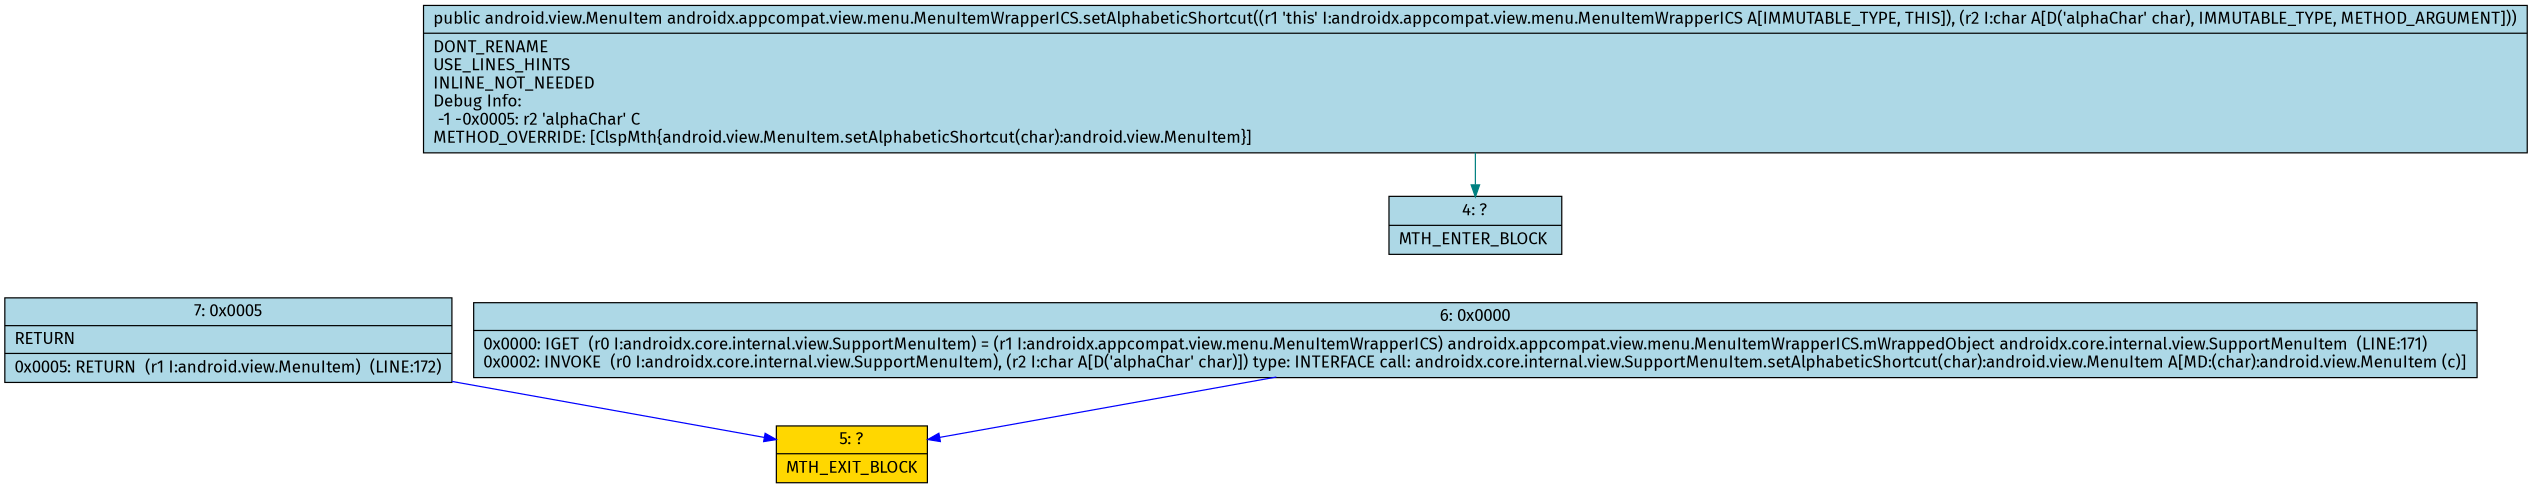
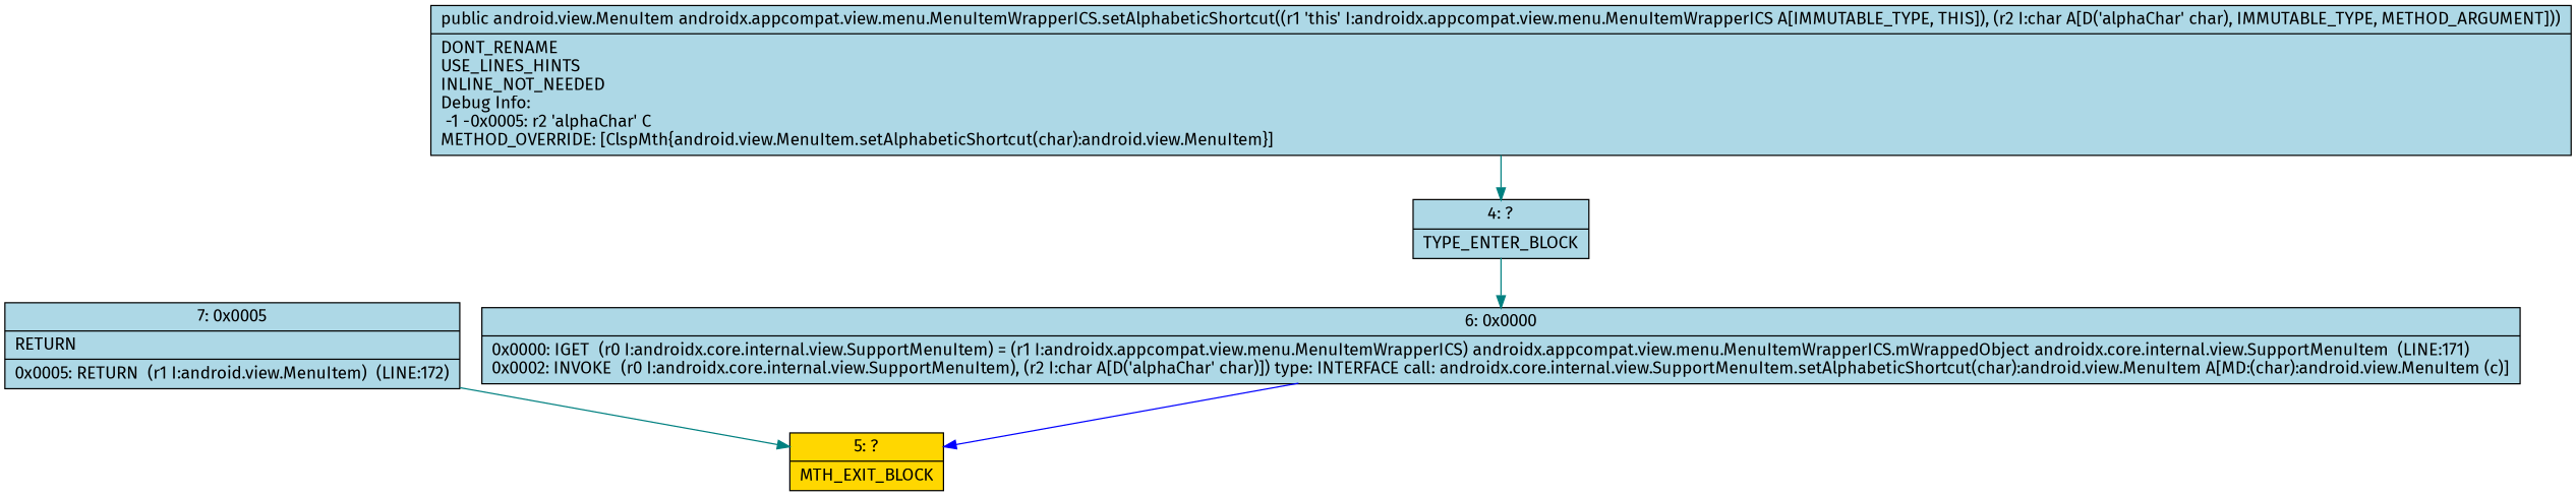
  digraph {
    fontname="Fira Sans"
    node [fillcolor=lightblue fontname="Fira Sans" shape=record style=filled]
    edge [color=teal fontname="Fira Sans"]
-   n1 [label="{4\:\ ?|MTH_ENTER_BLOCK\l}"]
+   n1 [label="{4\:\ ?|TYPE_ENTER_BLOCK\l}"]
    n2 [label="{6\:\ 0x0000|0x0000: IGET  (r0 I:androidx.core.internal.view.SupportMenuItem) = (r1 I:androidx.appcompat.view.menu.MenuItemWrapperICS) androidx.appcompat.view.menu.MenuItemWrapperICS.mWrappedObject androidx.core.internal.view.SupportMenuItem  (LINE:171)\l0x0002: INVOKE  (r0 I:androidx.core.internal.view.SupportMenuItem), (r2 I:char A[D('alphaChar' char)]) type: INTERFACE call: androidx.core.internal.view.SupportMenuItem.setAlphabeticShortcut(char):android.view.MenuItem A[MD:(char):android.view.MenuItem (c)]\l}"]
    n3 [fillcolor=gold label="{5\:\ ?|MTH_EXIT_BLOCK\l}"]
    n4 [label="{7\:\ 0x0005|RETURN\l|0x0005: RETURN  (r1 I:android.view.MenuItem)  (LINE:172)\l}"]
    n5 [label="{public android.view.MenuItem androidx.appcompat.view.menu.MenuItemWrapperICS.setAlphabeticShortcut((r1 'this' I:androidx.appcompat.view.menu.MenuItemWrapperICS A[IMMUTABLE_TYPE, THIS]), (r2 I:char A[D('alphaChar' char), IMMUTABLE_TYPE, METHOD_ARGUMENT]))  | DONT_RENAME\lUSE_LINES_HINTS\lINLINE_NOT_NEEDED\lDebug Info:\l  \-1 \-0x0005: r2 'alphaChar' C\lMETHOD_OVERRIDE: [ClspMth\{android.view.MenuItem.setAlphabeticShortcut(char):android.view.MenuItem\}]\l}"]
+   n1 -> n2
    n2 -> n3 [color=blue]
-   n4 -> n3 [color=blue]
+   n4 -> n3
    n5 -> n1
  }
